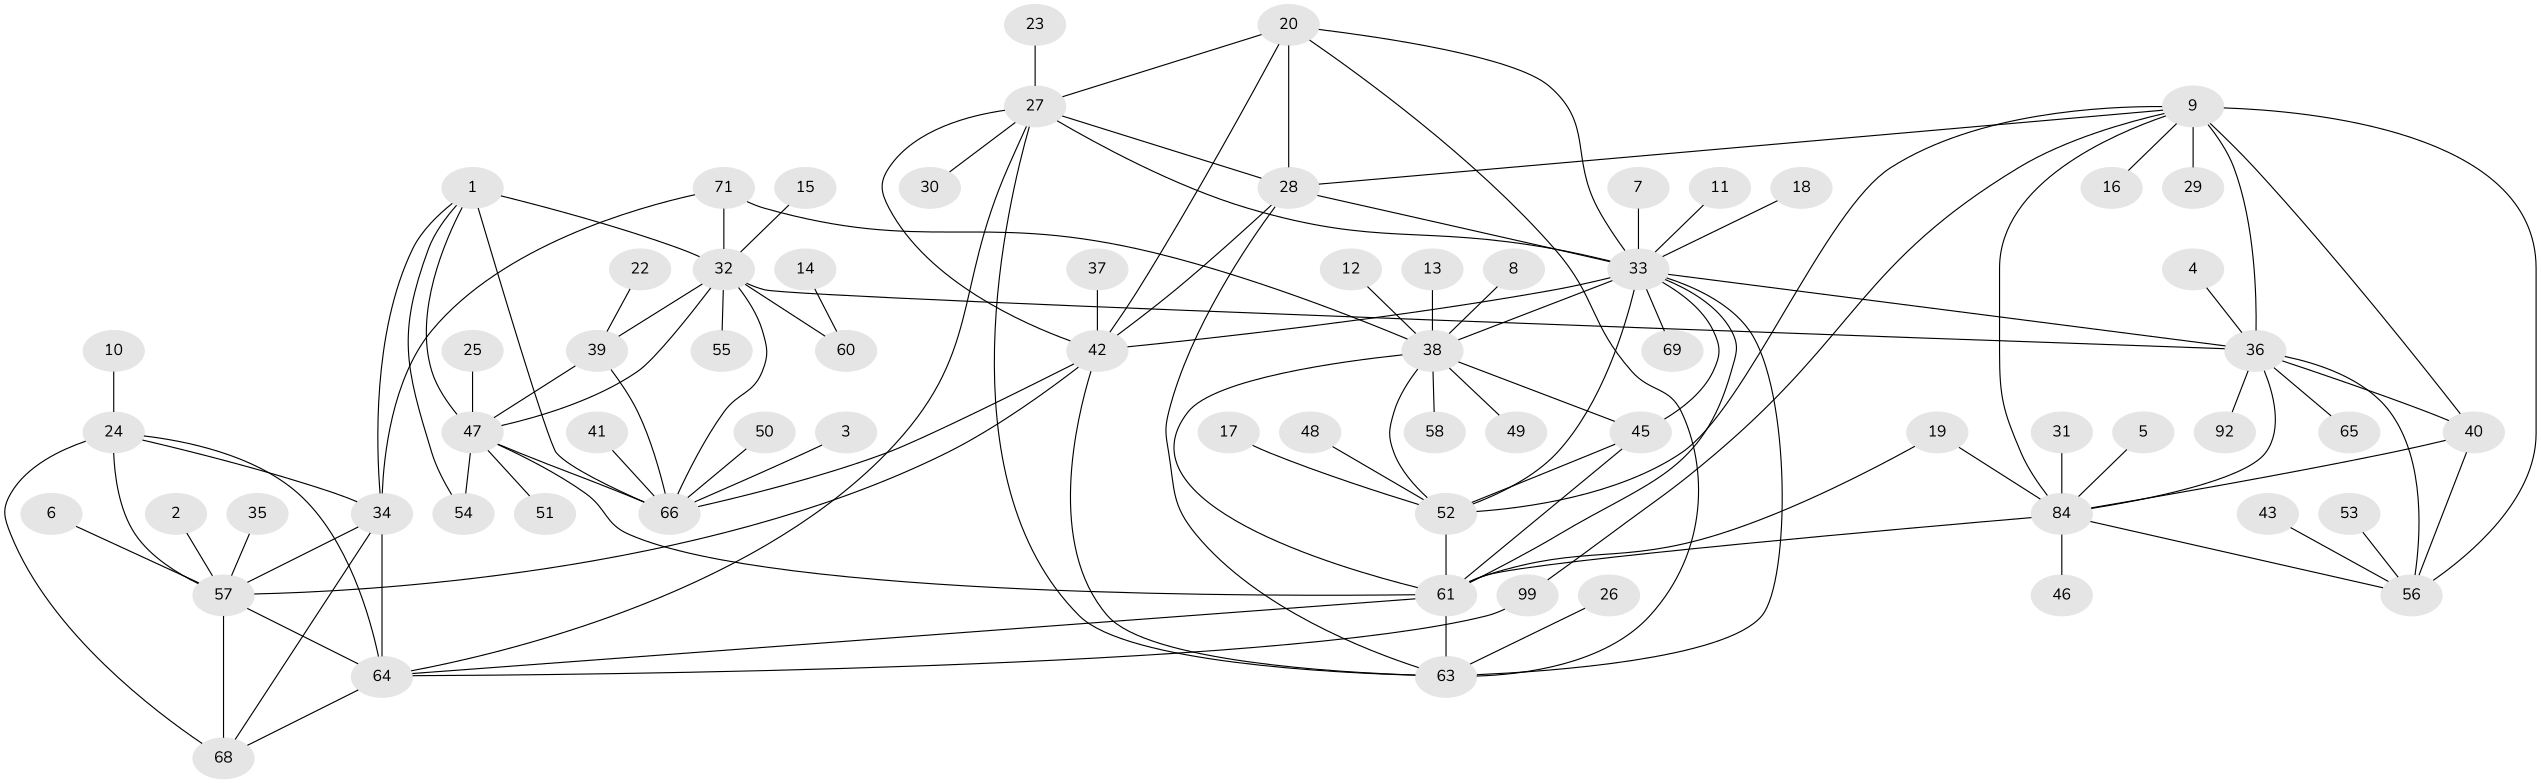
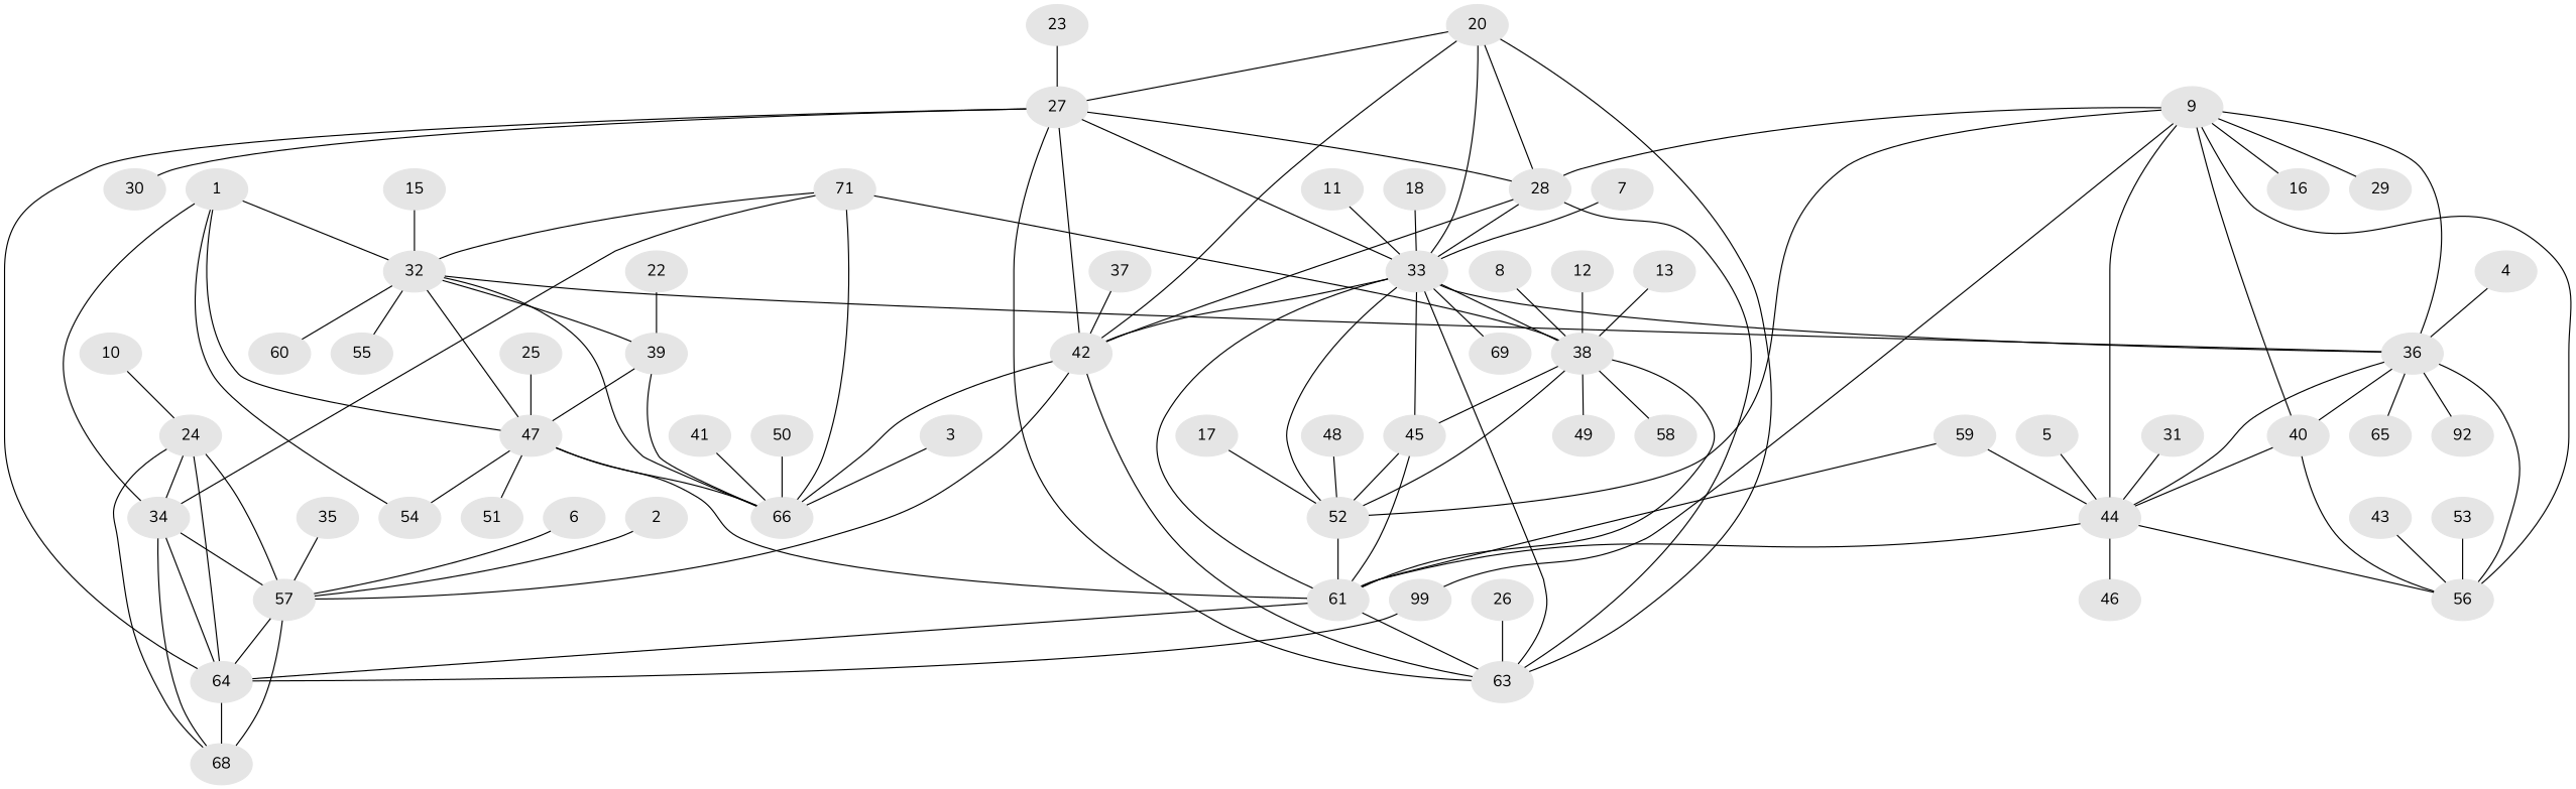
  graph {
    fontname=Nunito
    node [color=gray90 fontname=Nunito style=filled]
    edge [fontname=Nunito weight=1.0]
    1
    32
    34
    47
    66
    54
    39
    36
    60
    55
    57
    64
    68
    61
    51
    2
    3
    4
    40
-   44 [label=84]
+   44
    56
    n22 [label=92]
    65
    5
    6
    7
    33
    38
    52
    42
    63
    45
    69
    8
    49
    58
    9
    16
    28
    29
    n41 [label=99]
    46
    10
    24
    11
    12
    13
-   14
    15
    17
    18
-   19
+   19 [label=59]
    20
    27
    30
    n56 [label=71]
    22
    23
    25
    26
    31
    35
    37
    41
    43
    48
    50
    53
    1 -- 32
    1 -- 34
    1 -- 47
-   1 -- 66 [weight=2.0]
+   n56 -- 66 [weight=2.0]
    1 -- 54
    32 -- 47
    32 -- 66 [weight=2.0]
    32 -- 39
    32 -- 36
    32 -- 60
    32 -- 55
    34 -- 57 [weight=2.0]
    34 -- 64
    34 -- 68
    47 -- 66 [weight=2.0]
    47 -- 54
    47 -- 61
    47 -- 51
    39 -- 47
    39 -- 66 [weight=2.0]
    36 -- 40
    36 -- 44
    36 -- 56
    36 -- n22
    36 -- 65
    57 -- 64 [weight=2.0]
    57 -- 68 [weight=2.0]
    64 -- 68
    61 -- 64 [weight=2.0]
    61 -- 63
    2 -- 57
    3 -- 66
    4 -- 36
    40 -- 44
    40 -- 56
    44 -- 61
    44 -- 56
    44 -- 46
    5 -- 44
    6 -- 57
    7 -- 33
    33 -- 36
    33 -- 61
    33 -- 38 [weight=2.0]
    33 -- 52 [weight=2.0]
    33 -- 42
    33 -- 63
    33 -- 45
    33 -- 69
    38 -- 61
    38 -- 52 [weight=2.0]
    38 -- 45
    38 -- 49
    38 -- 58
    52 -- 61 [weight=2.0]
    42 -- 66
    42 -- 57
    42 -- 63
    45 -- 61
    45 -- 52 [weight=2.0]
    8 -- 38
    9 -- 36 [weight=2.0]
    9 -- 40 [weight=2.0]
    9 -- 44 [weight=2.0]
    9 -- 56 [weight=2.0]
    9 -- 52
    9 -- 16
    9 -- 28
    9 -- 29
    9 -- n41
    28 -- 33
    28 -- 42
    28 -- 63
    n41 -- 64
    10 -- 24
    24 -- 34
    24 -- 57 [weight=2.0]
    24 -- 64
    24 -- 68
    11 -- 33
    12 -- 38
    13 -- 38
-   14 -- 60
    15 -- 32
    17 -- 52
    18 -- 33
    19 -- 61
    19 -- 44
    20 -- 33
    20 -- 42
    20 -- 63
    20 -- 28
    20 -- 27
    27 -- 64
    27 -- 33
    27 -- 42
    27 -- 63
    27 -- 28
    27 -- 30
    n56 -- 32
    n56 -- 34
    n56 -- 38 [weight=2.0]
    22 -- 39
    23 -- 27
    25 -- 47
    26 -- 63
    31 -- 44
    35 -- 57
    37 -- 42
    41 -- 66
    43 -- 56
    48 -- 52
    50 -- 66
    53 -- 56
  }
